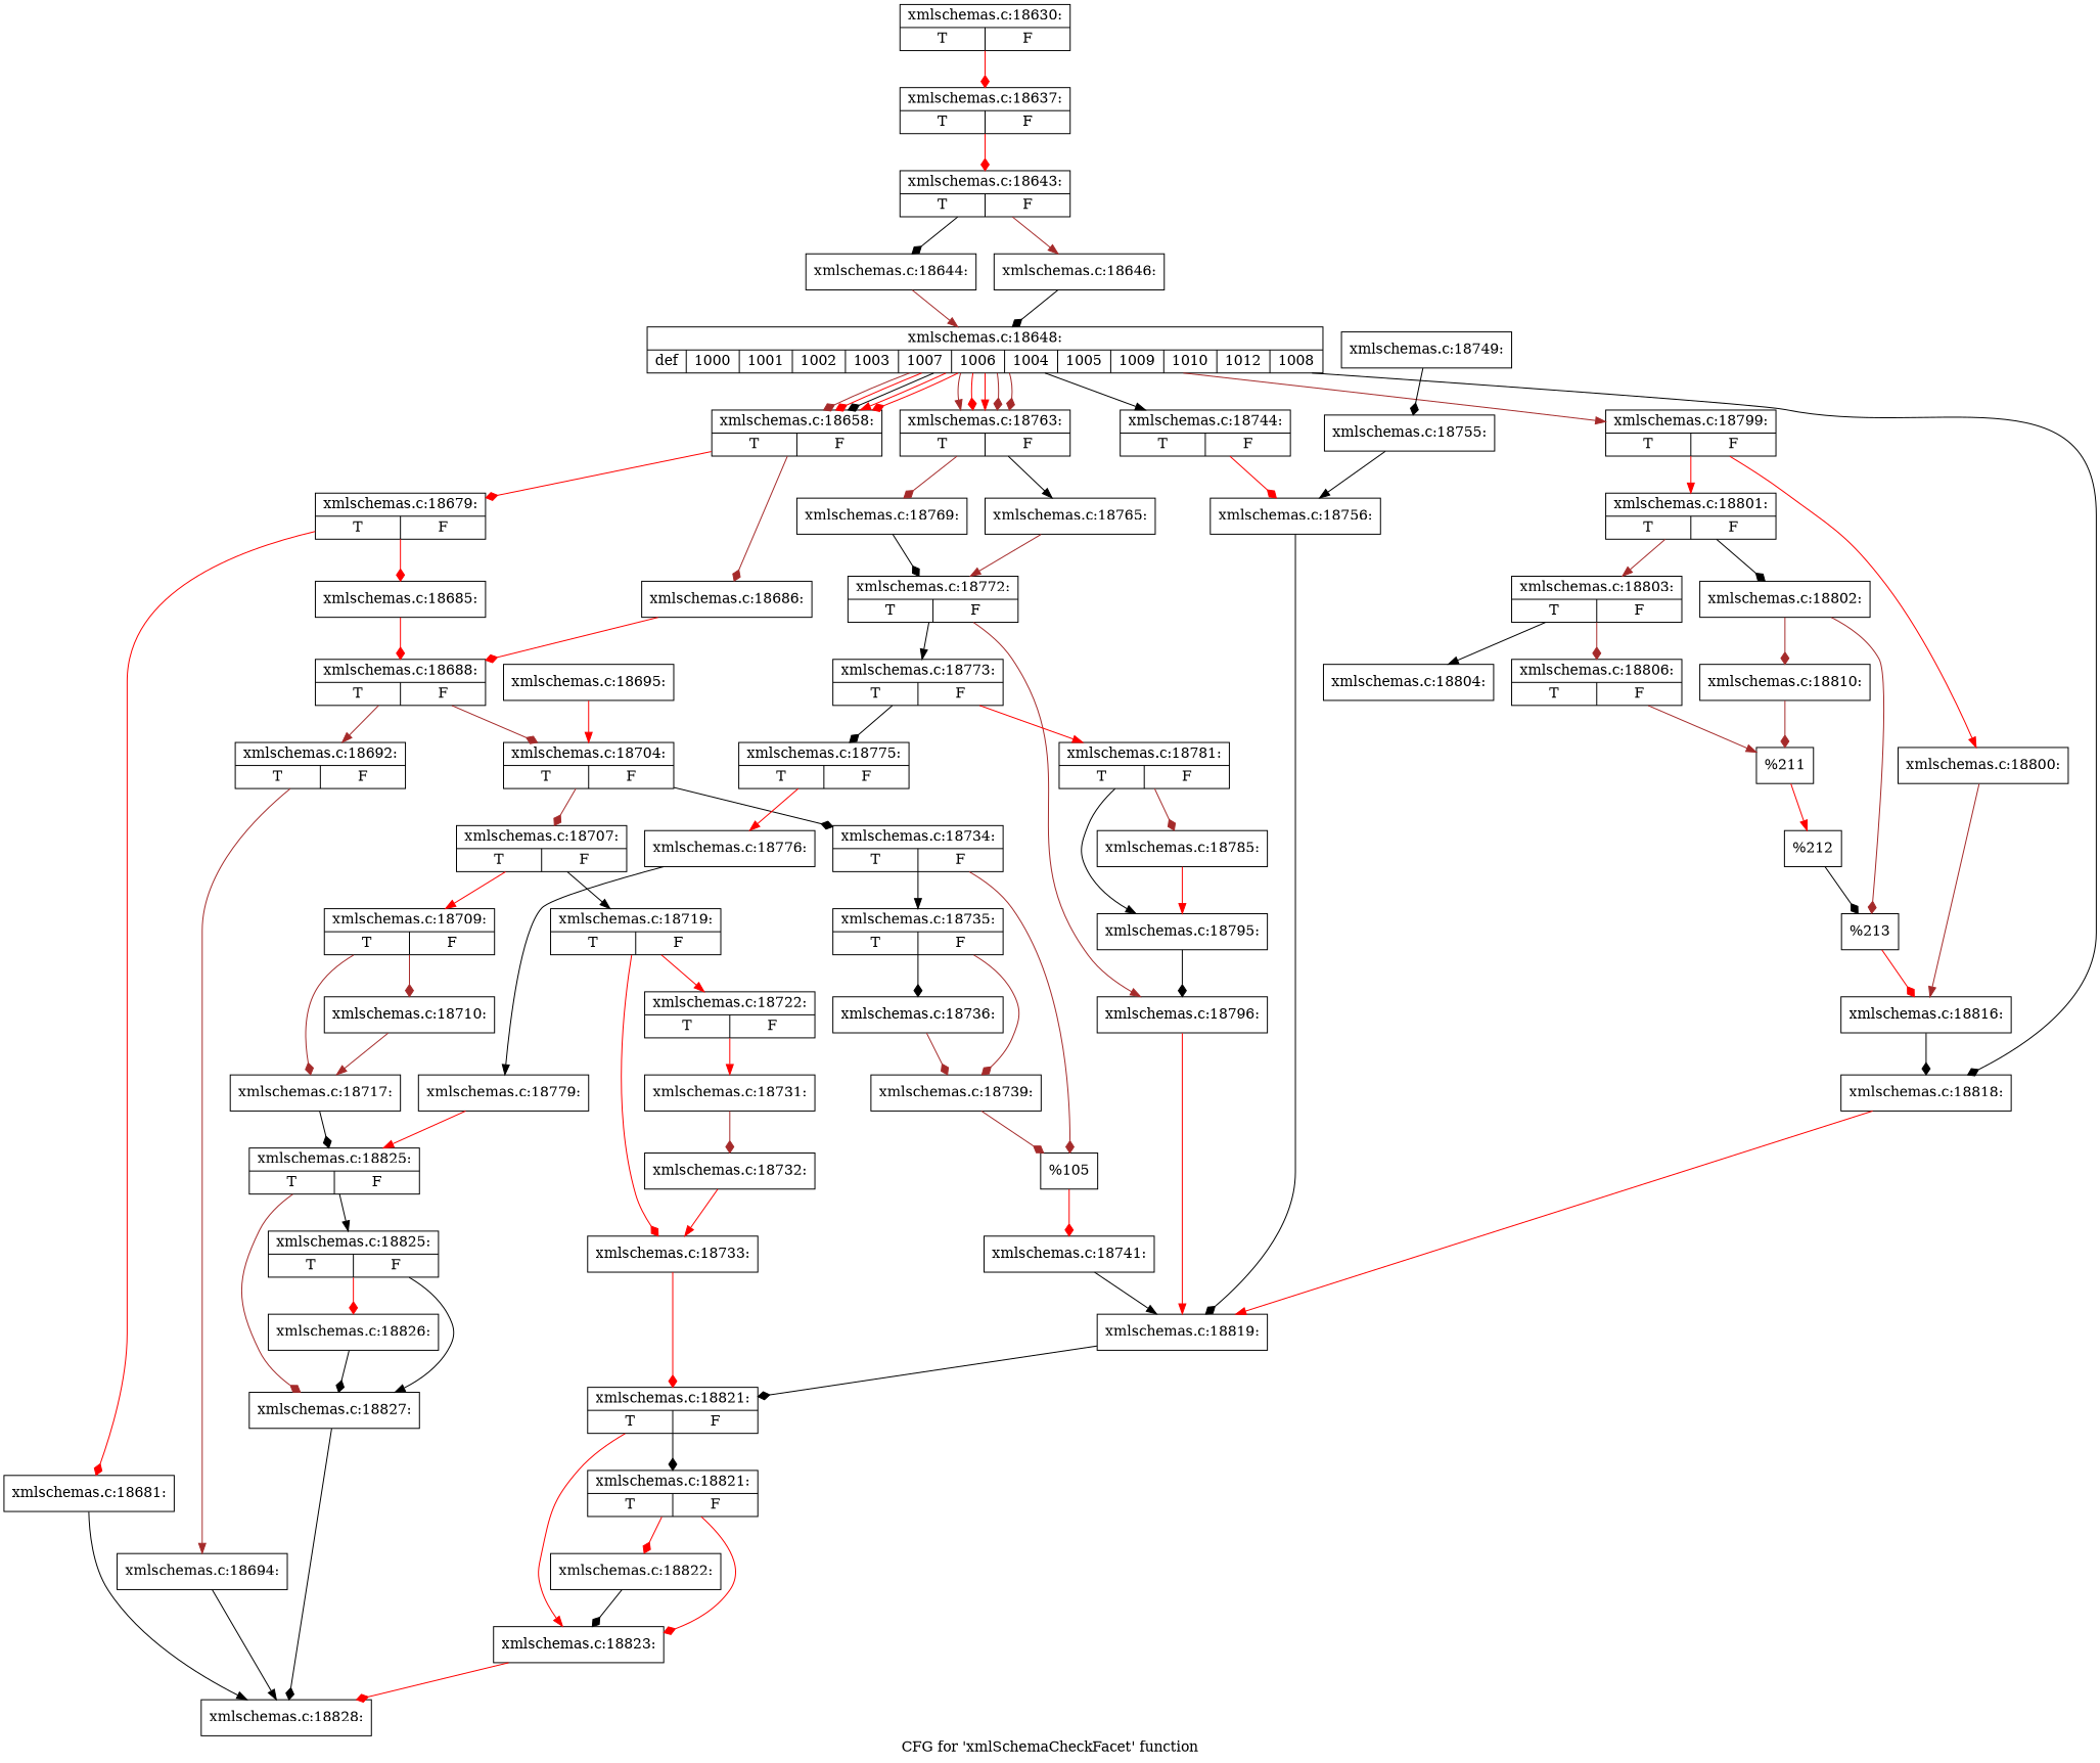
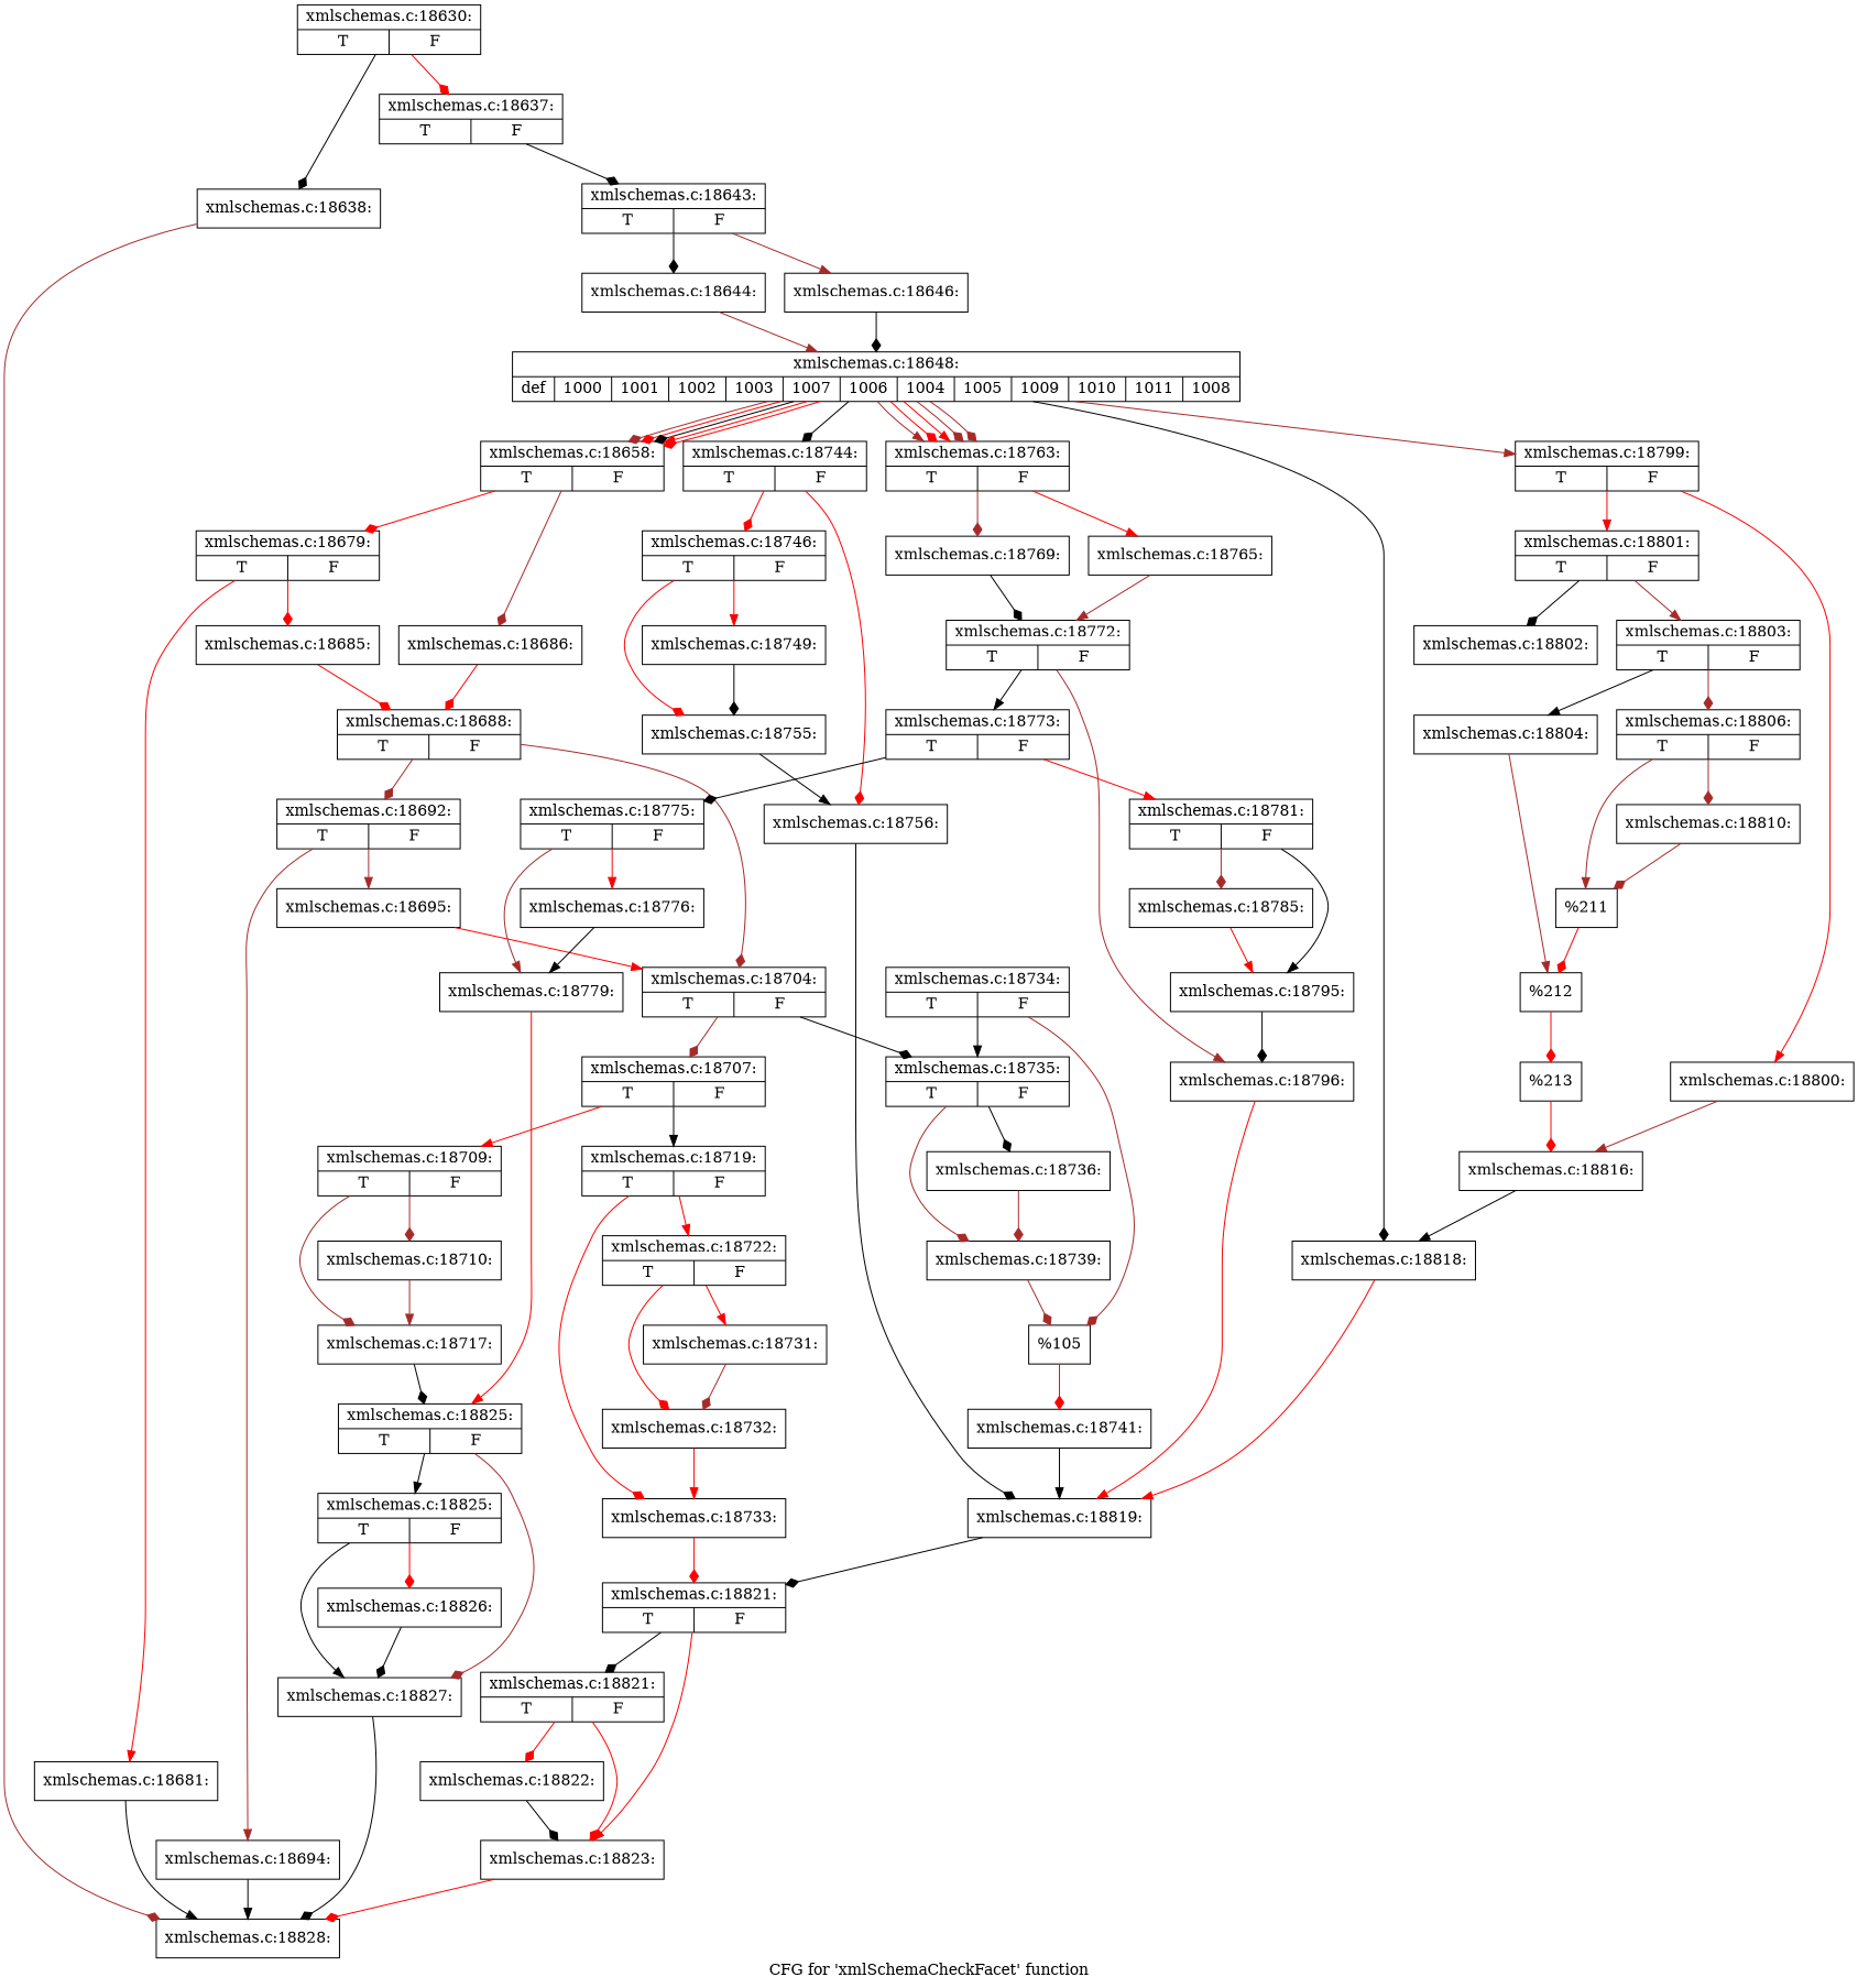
  digraph {
    label="CFG for 'xmlSchemaCheckFacet' function"
    node [shape=record]
    edge [arrowhead=diamond color=red]
    n1 [label="{xmlschemas.c:18630:|{<s0>T|<s1>F}}"]
+   n2 [label="{xmlschemas.c:18638:}"]
    n3 [label="{xmlschemas.c:18637:|{<s0>T|<s1>F}}"]
    n4 [label="{xmlschemas.c:18828:}"]
    n5 [label="{xmlschemas.c:18643:|{<s0>T|<s1>F}}"]
    n6 [label="{xmlschemas.c:18644:}"]
    n7 [label="{xmlschemas.c:18646:}"]
-   n8 [label="{xmlschemas.c:18648:|{<s0>def|<s1>1000|<s2>1001|<s3>1002|<s4>1003|<s5>1007|<s6>1006|<s7>1004|<s8>1005|<s9>1009|<s10>1010|<s11>1012|<s12>1008}}"]
+   n8 [label="{xmlschemas.c:18648:|{<s0>def|<s1>1000|<s2>1001|<s3>1002|<s4>1003|<s5>1007|<s6>1006|<s7>1004|<s8>1005|<s9>1009|<s10>1010|<s11>1011|<s12>1008}}"]
    n9 [label="{xmlschemas.c:18818:}"]
    n10 [label="{xmlschemas.c:18658:|{<s0>T|<s1>F}}"]
    n11 [label="{xmlschemas.c:18744:|{<s0>T|<s1>F}}"]
    n12 [label="{xmlschemas.c:18763:|{<s0>T|<s1>F}}"]
    n13 [label="{xmlschemas.c:18799:|{<s0>T|<s1>F}}"]
    n14 [label="{xmlschemas.c:18819:}"]
    n15 [label="{xmlschemas.c:18679:|{<s0>T|<s1>F}}"]
    n16 [label="{xmlschemas.c:18686:}"]
+   n17 [label="{xmlschemas.c:18746:|{<s0>T|<s1>F}}"]
    n18 [label="{xmlschemas.c:18756:}"]
    n19 [label="{xmlschemas.c:18765:}"]
    n20 [label="{xmlschemas.c:18769:}"]
    n21 [label="{xmlschemas.c:18800:}"]
    n22 [label="{xmlschemas.c:18801:|{<s0>T|<s1>F}}"]
    n23 [label="{xmlschemas.c:18821:|{<s0>T|<s1>F}}"]
    n24 [label="{xmlschemas.c:18681:}"]
    n25 [label="{xmlschemas.c:18685:}"]
    n26 [label="{xmlschemas.c:18688:|{<s0>T|<s1>F}}"]
    n27 [label="{xmlschemas.c:18749:}"]
    n28 [label="{xmlschemas.c:18755:}"]
    n29 [label="{xmlschemas.c:18772:|{<s0>T|<s1>F}}"]
    n30 [label="{xmlschemas.c:18816:}"]
    n31 [label="{xmlschemas.c:18802:}"]
    n32 [label="{xmlschemas.c:18803:|{<s0>T|<s1>F}}"]
    n33 [label="{xmlschemas.c:18704:|{<s0>T|<s1>F}}"]
    n34 [label="{xmlschemas.c:18692:|{<s0>T|<s1>F}}"]
    n35 [label="{xmlschemas.c:18707:|{<s0>T|<s1>F}}"]
    n36 [label="{xmlschemas.c:18734:|{<s0>T|<s1>F}}"]
    n37 [label="{xmlschemas.c:18694:}"]
    n38 [label="{xmlschemas.c:18695:}"]
    n39 [label="{xmlschemas.c:18709:|{<s0>T|<s1>F}}"]
    n40 [label="{xmlschemas.c:18719:|{<s0>T|<s1>F}}"]
    n41 [label="{xmlschemas.c:18735:|{<s0>T|<s1>F}}"]
    n42 [label="{%105}"]
    n43 [label="{xmlschemas.c:18710:}"]
    n44 [label="{xmlschemas.c:18717:}"]
    n45 [label="{xmlschemas.c:18722:|{<s0>T|<s1>F}}"]
    n46 [label="{xmlschemas.c:18733:}"]
    n47 [label="{xmlschemas.c:18736:}"]
    n48 [label="{xmlschemas.c:18739:}"]
    n49 [label="{xmlschemas.c:18741:}"]
    n50 [label="{xmlschemas.c:18825:|{<s0>T|<s1>F}}"]
    n51 [label="{xmlschemas.c:18731:}"]
    n52 [label="{xmlschemas.c:18732:}"]
    n53 [label="{xmlschemas.c:18827:}"]
    n54 [label="{xmlschemas.c:18825:|{<s0>T|<s1>F}}"]
    n55 [label="{xmlschemas.c:18826:}"]
    n56 [label="{xmlschemas.c:18823:}"]
    n57 [label="{xmlschemas.c:18821:|{<s0>T|<s1>F}}"]
    n58 [label="{xmlschemas.c:18822:}"]
    n59 [label="{xmlschemas.c:18773:|{<s0>T|<s1>F}}"]
    n60 [label="{xmlschemas.c:18796:}"]
    n61 [label="{xmlschemas.c:18775:|{<s0>T|<s1>F}}"]
    n62 [label="{xmlschemas.c:18781:|{<s0>T|<s1>F}}"]
    n63 [label="{xmlschemas.c:18776:}"]
    n64 [label="{xmlschemas.c:18779:}"]
    n65 [label="{xmlschemas.c:18785:}"]
    n66 [label="{xmlschemas.c:18795:}"]
    n67 [label="{%213}"]
    n68 [label="{xmlschemas.c:18804:}"]
    n69 [label="{xmlschemas.c:18806:|{<s0>T|<s1>F}}"]
    n70 [label="{%212}"]
    n71 [label="{xmlschemas.c:18810:}"]
    n72 [label="{%211}"]
+   n1 -> n2 [color=black]
    n1 -> n3
-   n3 -> n5
+   n2 -> n4 [color=brown]
+   n3 -> n5 [color=black]
    n5 -> n6 [color=black]
    n5 -> n7 [arrowhead=normal color=brown]
    n6 -> n8 [arrowhead=normal color=brown]
    n7 -> n8 [color=black]
    n8 -> n9 [color=black]
    n8 -> n10 [color=brown]
    n8 -> n10
    n8 -> n10 [color=black]
    n8 -> n10 [arrowhead=normal]
    n8 -> n10
-   n8 -> n11 [arrowhead=normal color=black]
+   n8 -> n11 [color=black]
    n8 -> n12 [arrowhead=normal color=brown]
    n8 -> n12
    n8 -> n12 [arrowhead=normal]
    n8 -> n12 [color=brown]
    n8 -> n12 [color=brown]
    n8 -> n13 [arrowhead=normal color=brown]
    n9 -> n14 [arrowhead=normal]
    n10 -> n15
    n10 -> n16 [color=brown]
+   n11 -> n17
    n11 -> n18
-   n12 -> n19 [arrowhead=normal color=black]
+   n12 -> n19 [arrowhead=normal]
    n12 -> n20 [color=brown]
    n13 -> n21 [arrowhead=normal]
    n13 -> n22 [arrowhead=normal]
    n14 -> n23 [color=black]
-   n15 -> n24
+   n15 -> n24 [arrowhead=normal]
    n15 -> n25
    n16 -> n26
+   n17 -> n27 [arrowhead=normal]
+   n17 -> n28
    n18 -> n14 [color=black]
    n19 -> n29 [arrowhead=normal color=brown]
    n20 -> n29 [color=black]
    n21 -> n30 [arrowhead=normal color=brown]
    n22 -> n31 [color=black]
    n22 -> n32 [arrowhead=normal color=brown]
    n23 -> n56 [arrowhead=normal]
    n23 -> n57 [color=black]
    n24 -> n4 [arrowhead=normal color=black]
    n25 -> n26
    n26 -> n33 [color=brown]
-   n26 -> n34 [arrowhead=normal color=brown]
+   n26 -> n34 [color=brown]
    n27 -> n28 [color=black]
    n28 -> n18 [arrowhead=normal color=black]
    n29 -> n59 [arrowhead=normal color=black]
    n29 -> n60 [arrowhead=normal color=brown]
-   n30 -> n9 [color=black]
-   n31 -> n67 [color=brown]
+   n30 -> n9 [arrowhead=normal color=black]
    n32 -> n68 [arrowhead=normal color=black]
    n32 -> n69 [color=brown]
    n33 -> n35 [color=brown]
-   n33 -> n36 [color=black]
+   n33 -> n41 [color=black]
    n34 -> n37 [arrowhead=normal color=brown]
+   n34 -> n38 [arrowhead=normal color=brown]
    n35 -> n39 [arrowhead=normal]
    n35 -> n40 [arrowhead=normal color=black]
    n36 -> n41 [arrowhead=normal color=black]
    n36 -> n42 [color=brown]
    n37 -> n4 [arrowhead=normal color=black]
    n38 -> n33 [arrowhead=normal]
    n39 -> n43 [color=brown]
    n39 -> n44 [color=brown]
    n40 -> n45 [arrowhead=normal]
    n40 -> n46
    n41 -> n47 [color=black]
    n41 -> n48 [color=brown]
    n42 -> n49
    n43 -> n44 [arrowhead=normal color=brown]
    n44 -> n50 [color=black]
    n45 -> n51 [arrowhead=normal]
+   n45 -> n52
    n46 -> n23
    n47 -> n48 [color=brown]
    n48 -> n42 [color=brown]
    n49 -> n14 [arrowhead=normal color=black]
    n50 -> n53 [color=brown]
    n50 -> n54 [arrowhead=normal color=black]
    n51 -> n52 [color=brown]
    n52 -> n46 [arrowhead=normal]
    n53 -> n4 [color=black]
    n54 -> n53 [arrowhead=normal color=black]
    n54 -> n55
    n55 -> n53 [color=black]
    n56 -> n4
    n57 -> n56
    n57 -> n58
    n58 -> n56 [color=black]
    n59 -> n61 [color=black]
    n59 -> n62 [arrowhead=normal]
    n60 -> n14 [arrowhead=normal]
    n61 -> n63 [arrowhead=normal]
+   n61 -> n64 [arrowhead=normal color=brown]
    n62 -> n65 [color=brown]
    n62 -> n66 [arrowhead=normal color=black]
    n63 -> n64 [arrowhead=normal color=black]
    n64 -> n50 [arrowhead=normal]
    n65 -> n66 [arrowhead=normal]
    n66 -> n60 [color=black]
    n67 -> n30
-   n31 -> n71 [color=brown]
+   n68 -> n70 [arrowhead=normal color=brown]
+   n69 -> n71 [color=brown]
    n69 -> n72 [arrowhead=normal color=brown]
-   n70 -> n67 [color=black]
+   n70 -> n67
    n71 -> n72 [color=brown]
-   n72 -> n70 [arrowhead=normal]
+   n72 -> n70
  }
